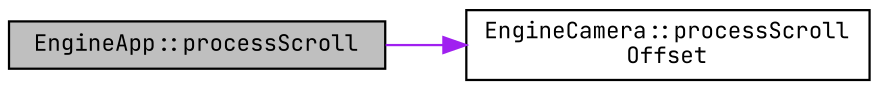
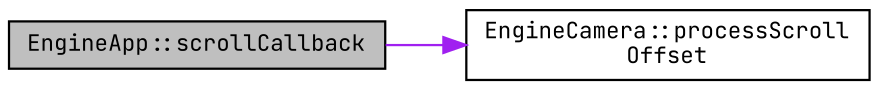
  digraph {
    rankdir=LR
    fontname="JetBrains Mono"
    node [color=black fontname="JetBrains Mono" fontsize=10 shape=record style=filled]
-   n1 [fillcolor=grey75 fontcolor=black height=0.2 label="EngineApp::processScroll" width=0.4]
+   n1 [fillcolor=grey75 fontcolor=black height=0.2 label="EngineApp::scrollCallback" width=0.4]
    n2 [fillcolor=white height=0.2 label="EngineCamera::processScroll\lOffset" width=0.4]
    n1 -> n2 [color=purple fontname="JetBrains Mono" fontsize=10 labelfontname=Helvetica labelfontsize=10 style=solid]
  }
